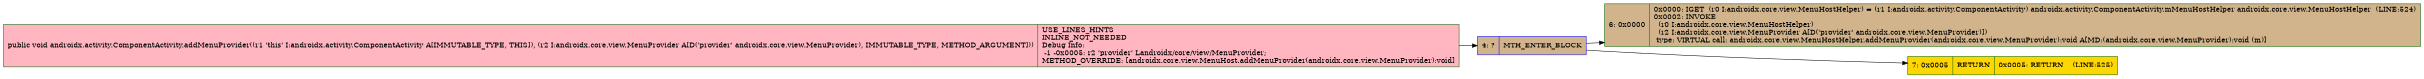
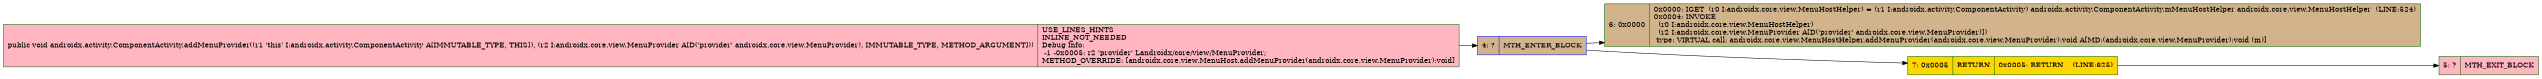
  digraph {
    rankdir=LR
    node [color=darkgreen fillcolor=tan shape=record style=filled]
    n1 [color=blue label="{4\:\ ?|MTH_ENTER_BLOCK\l}"]
-   n2 [label="{6\:\ 0x0000|0x0000: IGET  (r0 I:androidx.core.view.MenuHostHelper) = (r1 I:androidx.activity.ComponentActivity) androidx.activity.ComponentActivity.mMenuHostHelper androidx.core.view.MenuHostHelper  (LINE:524)\l0x0002: INVOKE  \l  (r0 I:androidx.core.view.MenuHostHelper)\l  (r2 I:androidx.core.view.MenuProvider A[D('provider' androidx.core.view.MenuProvider)])\l type: VIRTUAL call: androidx.core.view.MenuHostHelper.addMenuProvider(androidx.core.view.MenuProvider):void A[MD:(androidx.core.view.MenuProvider):void (m)]\l}"]
-   n3 [fillcolor=gold label="{7\:\ 0x0005|RETURN\l|0x0005: RETURN    (LINE:525)\l}"]
+   n2 [label="{6\:\ 0x0000|0x0000: IGET  (r0 I:androidx.core.view.MenuHostHelper) = (r1 I:androidx.activity.ComponentActivity) androidx.activity.ComponentActivity.mMenuHostHelper androidx.core.view.MenuHostHelper  (LINE:524)\l0x0004: INVOKE  \l  (r0 I:androidx.core.view.MenuHostHelper)\l  (r2 I:androidx.core.view.MenuProvider A[D('provider' androidx.core.view.MenuProvider)])\l type: VIRTUAL call: androidx.core.view.MenuHostHelper.addMenuProvider(androidx.core.view.MenuProvider):void A[MD:(androidx.core.view.MenuProvider):void (m)]\l}"]
+   n3 [fillcolor=gold label="{7\:\ 0x0005|RETURN\l|0x0005: RETURN    (LINE:625)\l}"]
+   n4 [fillcolor=lightpink label="{5\:\ ?|MTH_EXIT_BLOCK\l}"]
    n5 [fillcolor=lightpink label="{public void androidx.activity.ComponentActivity.addMenuProvider((r1 'this' I:androidx.activity.ComponentActivity A[IMMUTABLE_TYPE, THIS]), (r2 I:androidx.core.view.MenuProvider A[D('provider' androidx.core.view.MenuProvider), IMMUTABLE_TYPE, METHOD_ARGUMENT]))  | USE_LINES_HINTS\lINLINE_NOT_NEEDED\lDebug Info:\l  \-1 \-0x0005: r2 'provider' Landroidx\/core\/view\/MenuProvider;\lMETHOD_OVERRIDE: [androidx.core.view.MenuHost.addMenuProvider(androidx.core.view.MenuProvider):void]\l}"]
    n1 -> n2
    n1 -> n3
+   n3 -> n4
    n5 -> n1
  }
